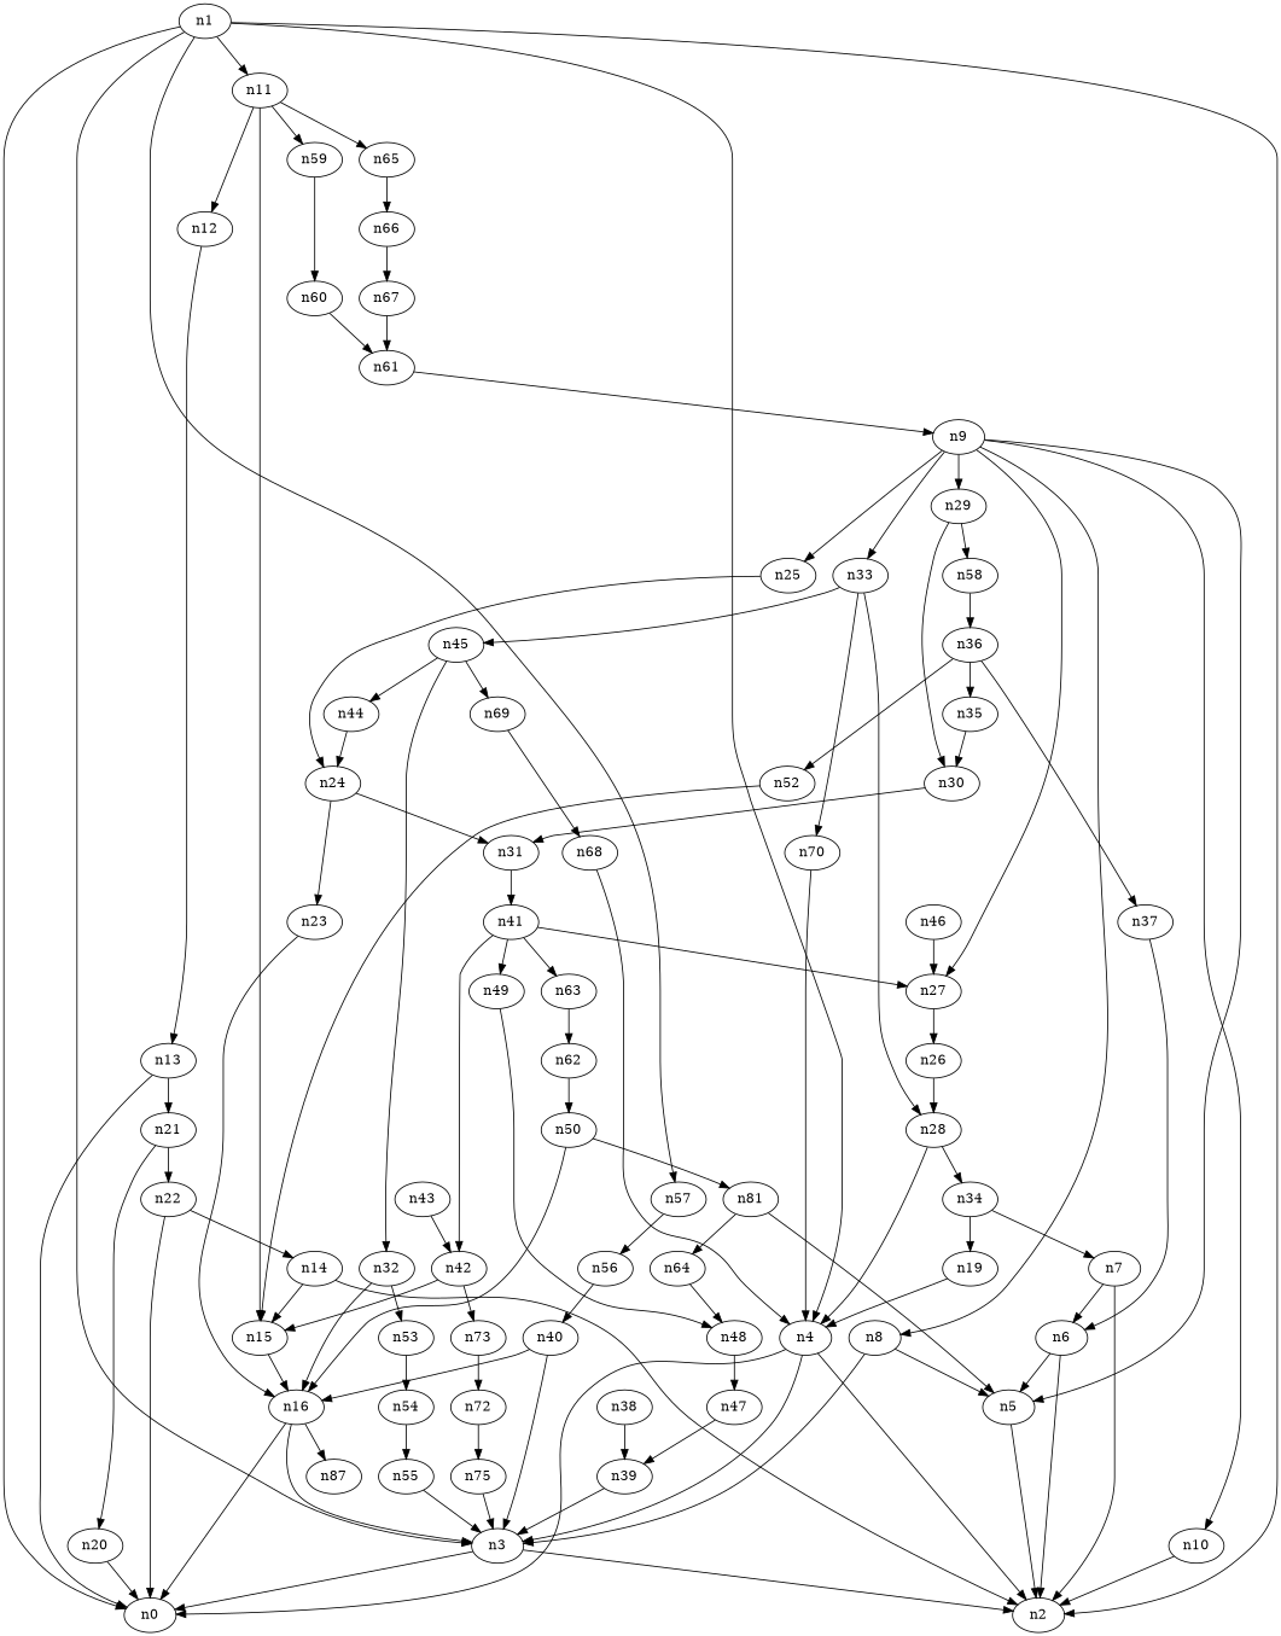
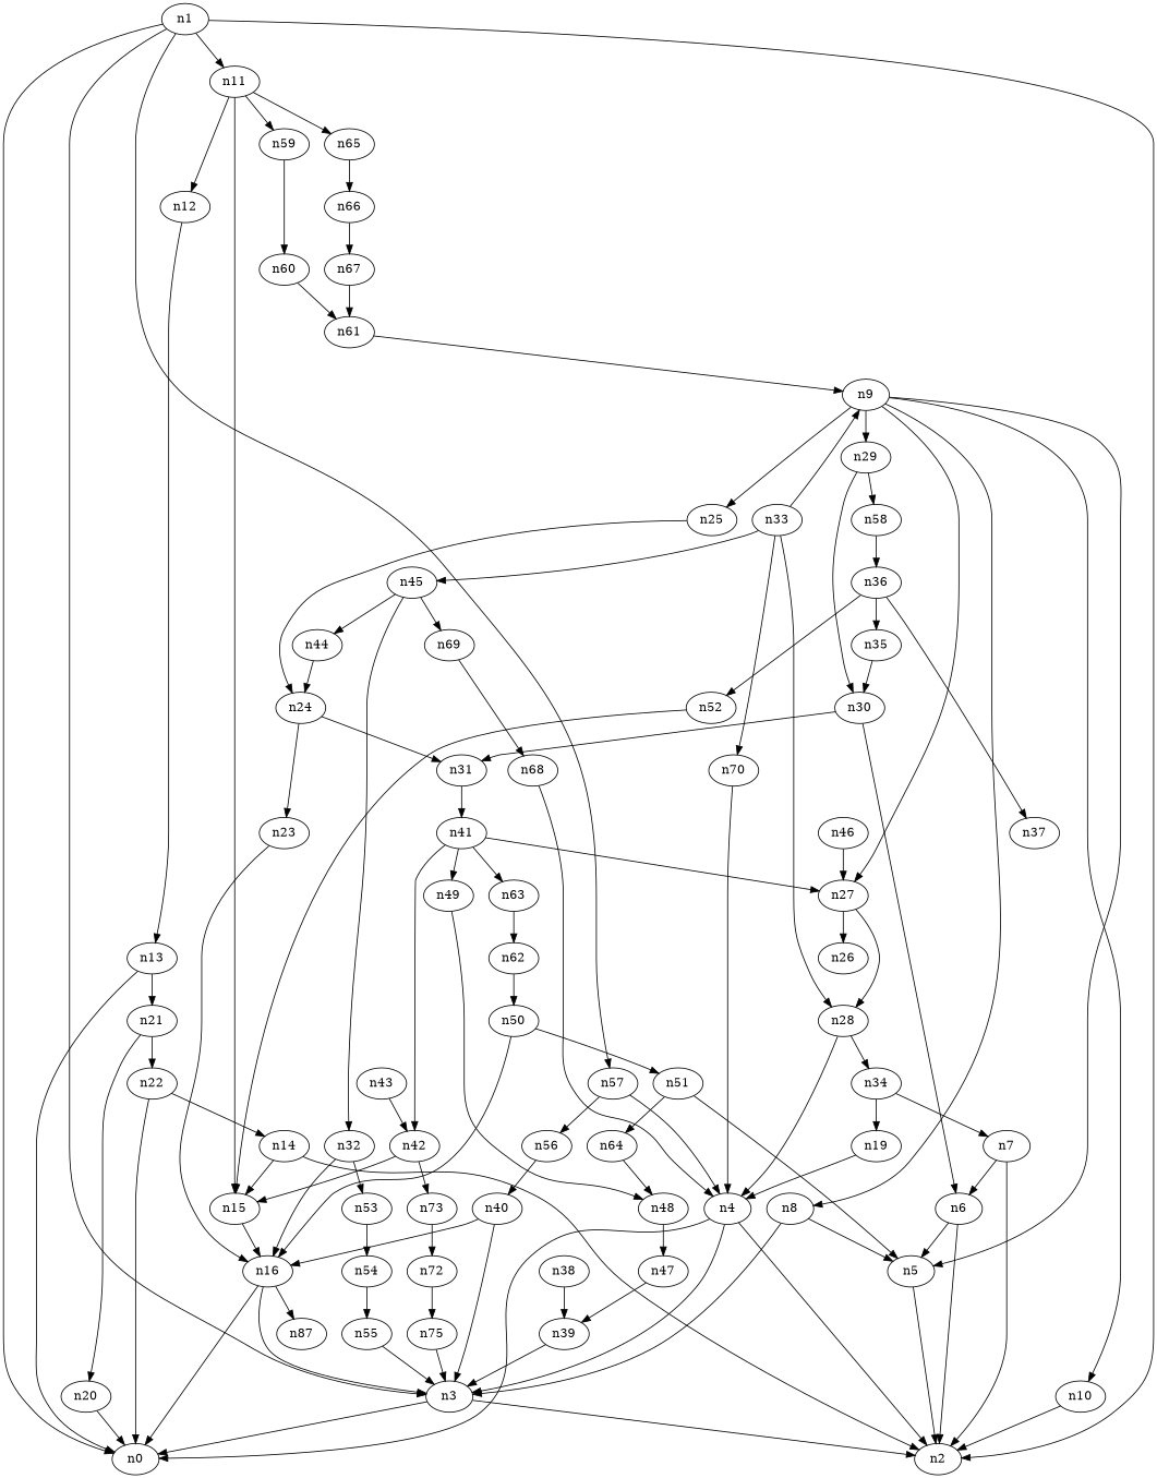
  digraph {
    n1
    n0
    n2
    n3
    n4
    n11
    n57
    n12
    n15
    n59
    n65
    n56
    n13
    n16
    n60
    n66
    n40
    n5
    n6
    n7
    n8
    n9
    n10
    n25
    n27
    n29
    n33
    n24
    n26
    n28
    n30
    n58
    n45
    n70
    n43
    n42
    n23
    n31
    n34
    n36
    n32
    n53
    n44
    n69
    n73
    n21
    n17 [label=n87]
    n61
    n67
    n20
    n22
    n14
    n19
    n38
    n39
    n41
    n49
    n63
    n35
    n37
    n52
    n48
    n62
    n54
    n55
    n68
    n46
    n72
    n47
    n50
    n71 [label=n75]
-   n51 [label=n81]
+   n51
    n64
    n1 -> n0
    n1 -> n2
    n1 -> n3
-   n1 -> n4
+   n57 -> n4
    n1 -> n11
    n1 -> n57
    n3 -> n0
    n3 -> n2
    n4 -> n0
    n4 -> n2
    n4 -> n3
    n11 -> n12
    n11 -> n15
    n11 -> n59
    n11 -> n65
    n57 -> n56
    n12 -> n13
    n15 -> n16
    n59 -> n60
    n65 -> n66
    n56 -> n40
    n13 -> n0
    n13 -> n21
    n16 -> n0
    n16 -> n3
    n16 -> n17
    n60 -> n61
    n66 -> n67
    n40 -> n3
    n40 -> n16
    n5 -> n2
    n6 -> n2
    n6 -> n5
    n7 -> n2
    n7 -> n6
    n8 -> n3
    n8 -> n5
    n9 -> n5
    n9 -> n8
    n9 -> n10
    n9 -> n25
    n9 -> n27
    n9 -> n29
-   n9 -> n33
+   n33 -> n9
    n10 -> n2
    n25 -> n24
    n27 -> n26
-   n26 -> n28
+   n27 -> n28
    n29 -> n30
    n29 -> n58
    n33 -> n28
    n33 -> n45
    n33 -> n70
    n24 -> n23
    n24 -> n31
    n28 -> n4
    n28 -> n34
    n30 -> n31
    n58 -> n36
    n45 -> n32
    n45 -> n44
    n45 -> n69
    n70 -> n4
    n43 -> n42
    n42 -> n15
    n42 -> n73
    n23 -> n16
    n31 -> n41
    n34 -> n7
    n34 -> n19
    n36 -> n35
    n36 -> n37
    n36 -> n52
    n32 -> n16
    n32 -> n53
    n53 -> n54
    n44 -> n24
    n69 -> n68
    n73 -> n72
    n21 -> n20
    n21 -> n22
    n61 -> n9
    n67 -> n61
    n20 -> n0
    n22 -> n0
    n22 -> n14
    n14 -> n2
    n14 -> n15
    n19 -> n4
    n38 -> n39
    n39 -> n3
    n41 -> n27
    n41 -> n42
    n41 -> n49
    n41 -> n63
    n49 -> n48
    n63 -> n62
    n35 -> n30
-   n37 -> n6
+   n30 -> n6
    n52 -> n15
    n48 -> n47
    n62 -> n50
    n54 -> n55
    n55 -> n3
    n68 -> n4
    n46 -> n27
    n72 -> n71
    n47 -> n39
    n50 -> n16
    n50 -> n51
    n71 -> n3
    n51 -> n5
    n51 -> n64
    n64 -> n48
  }
